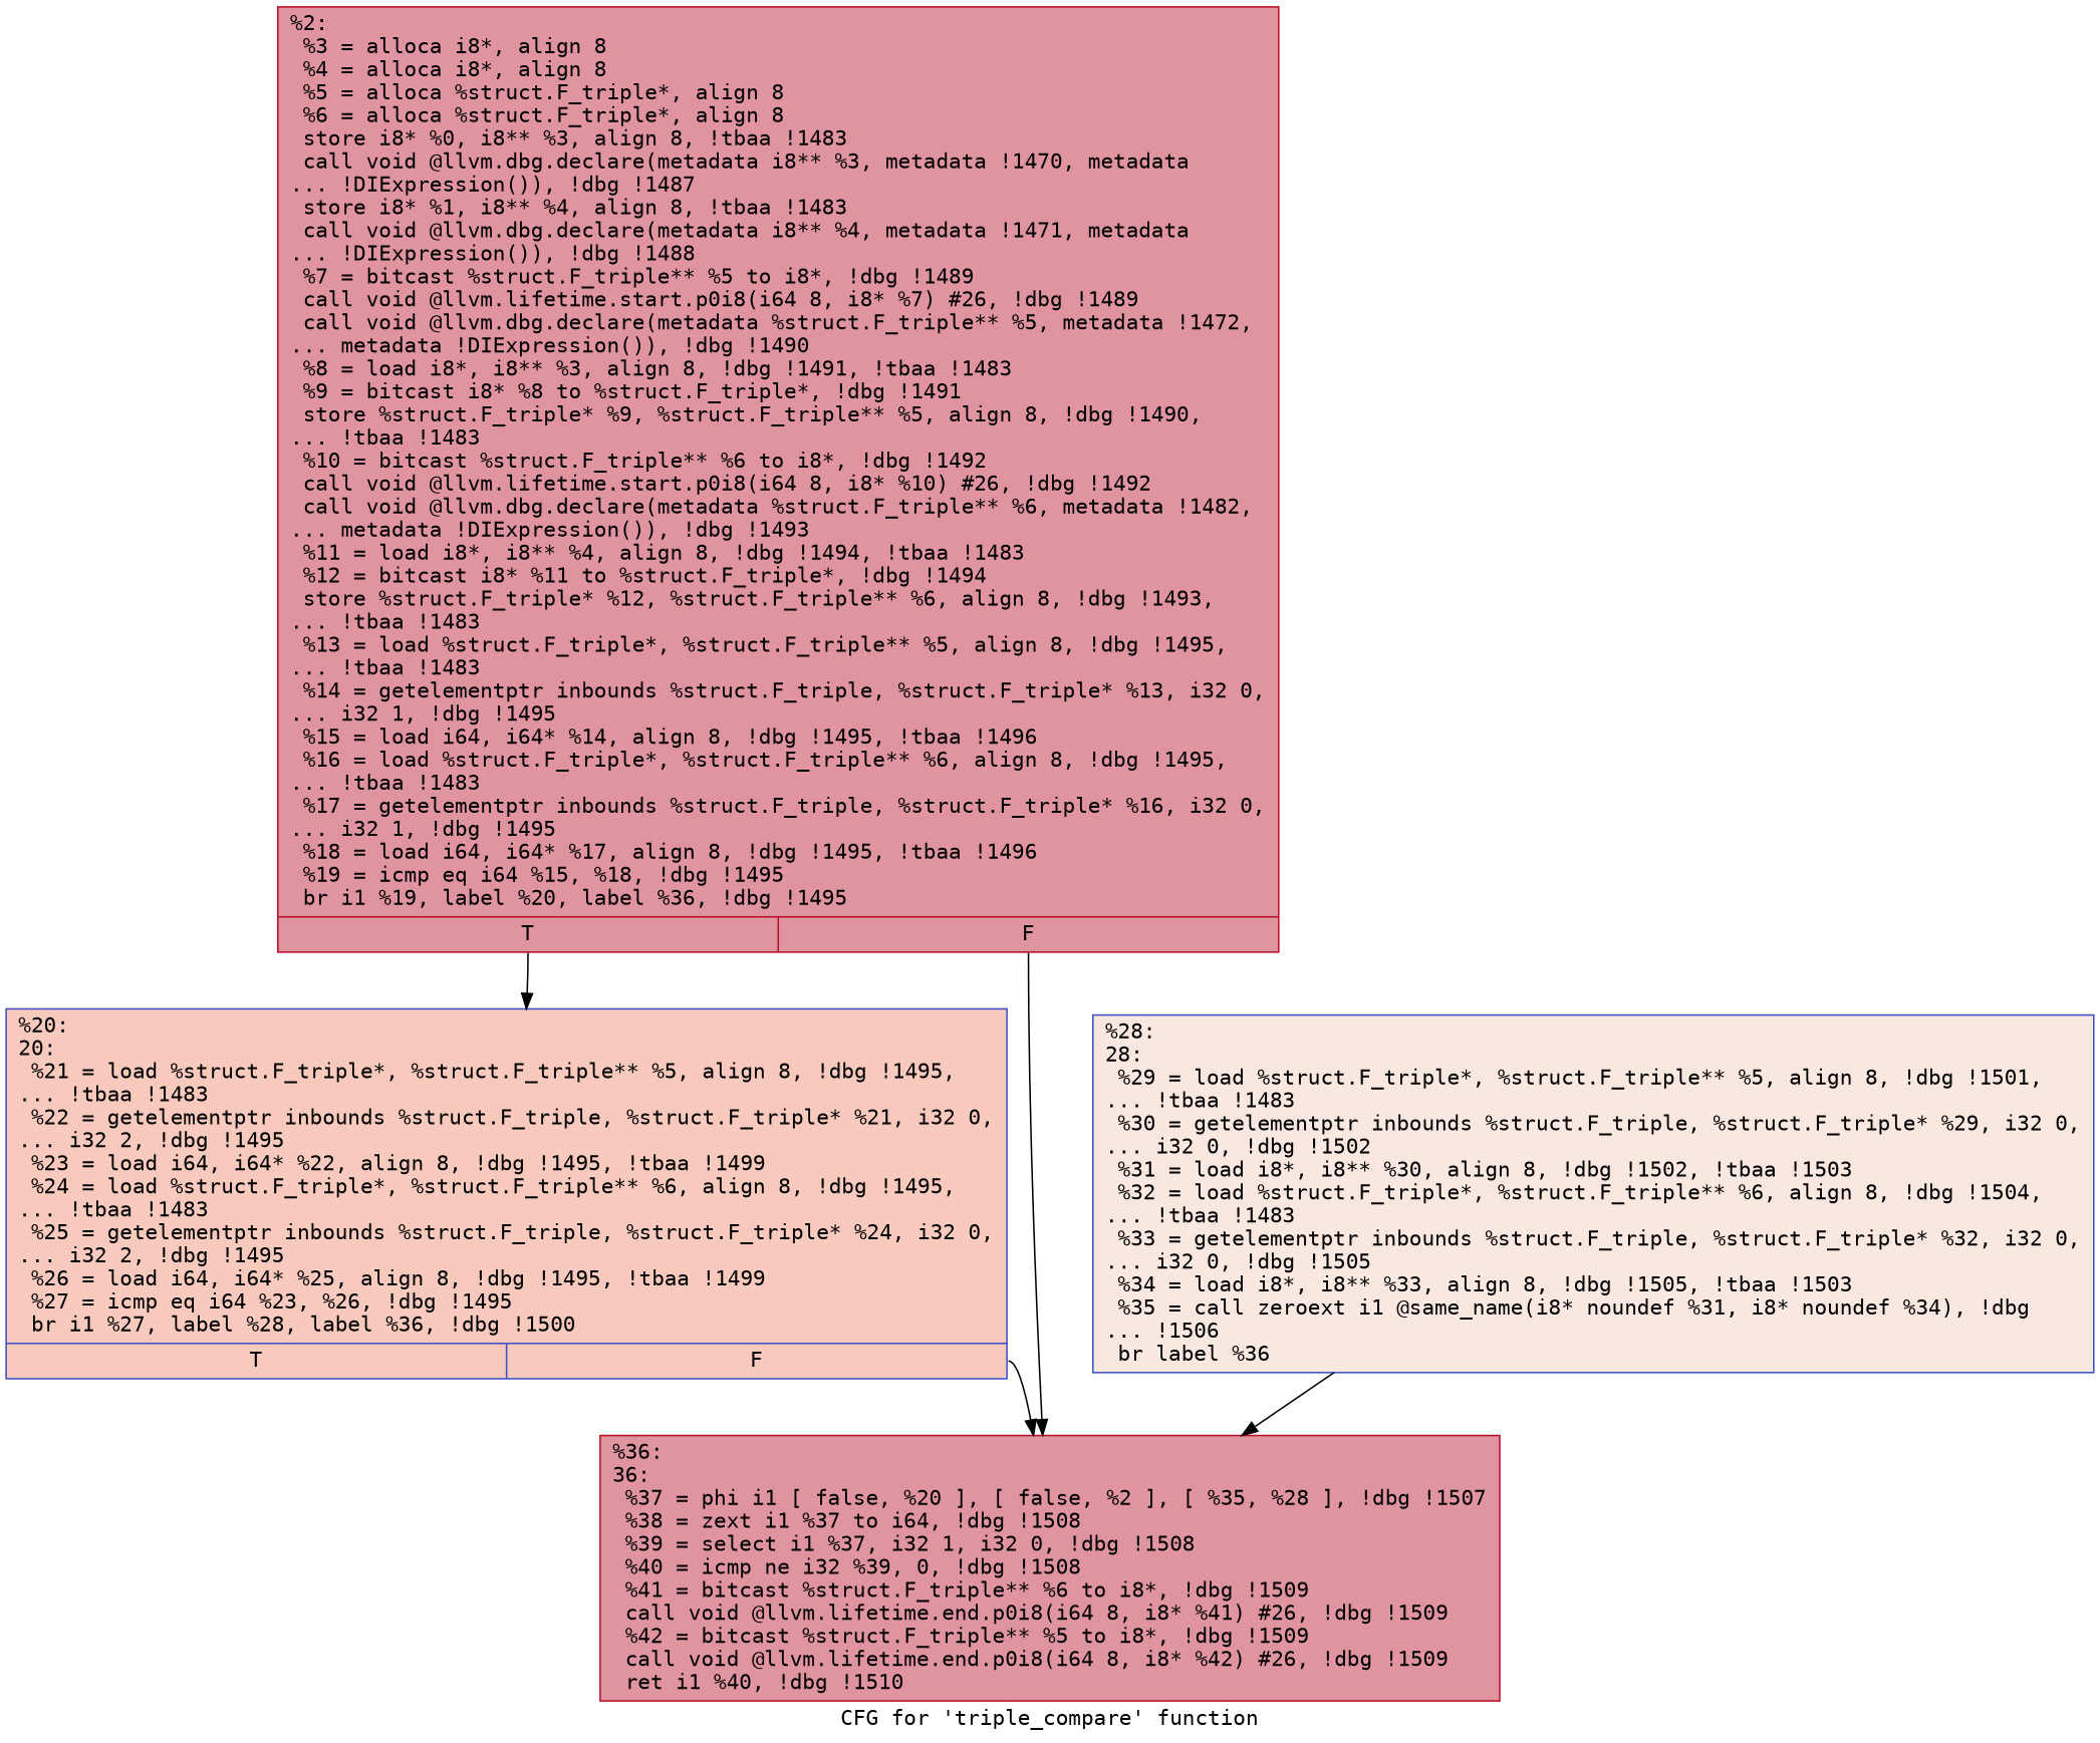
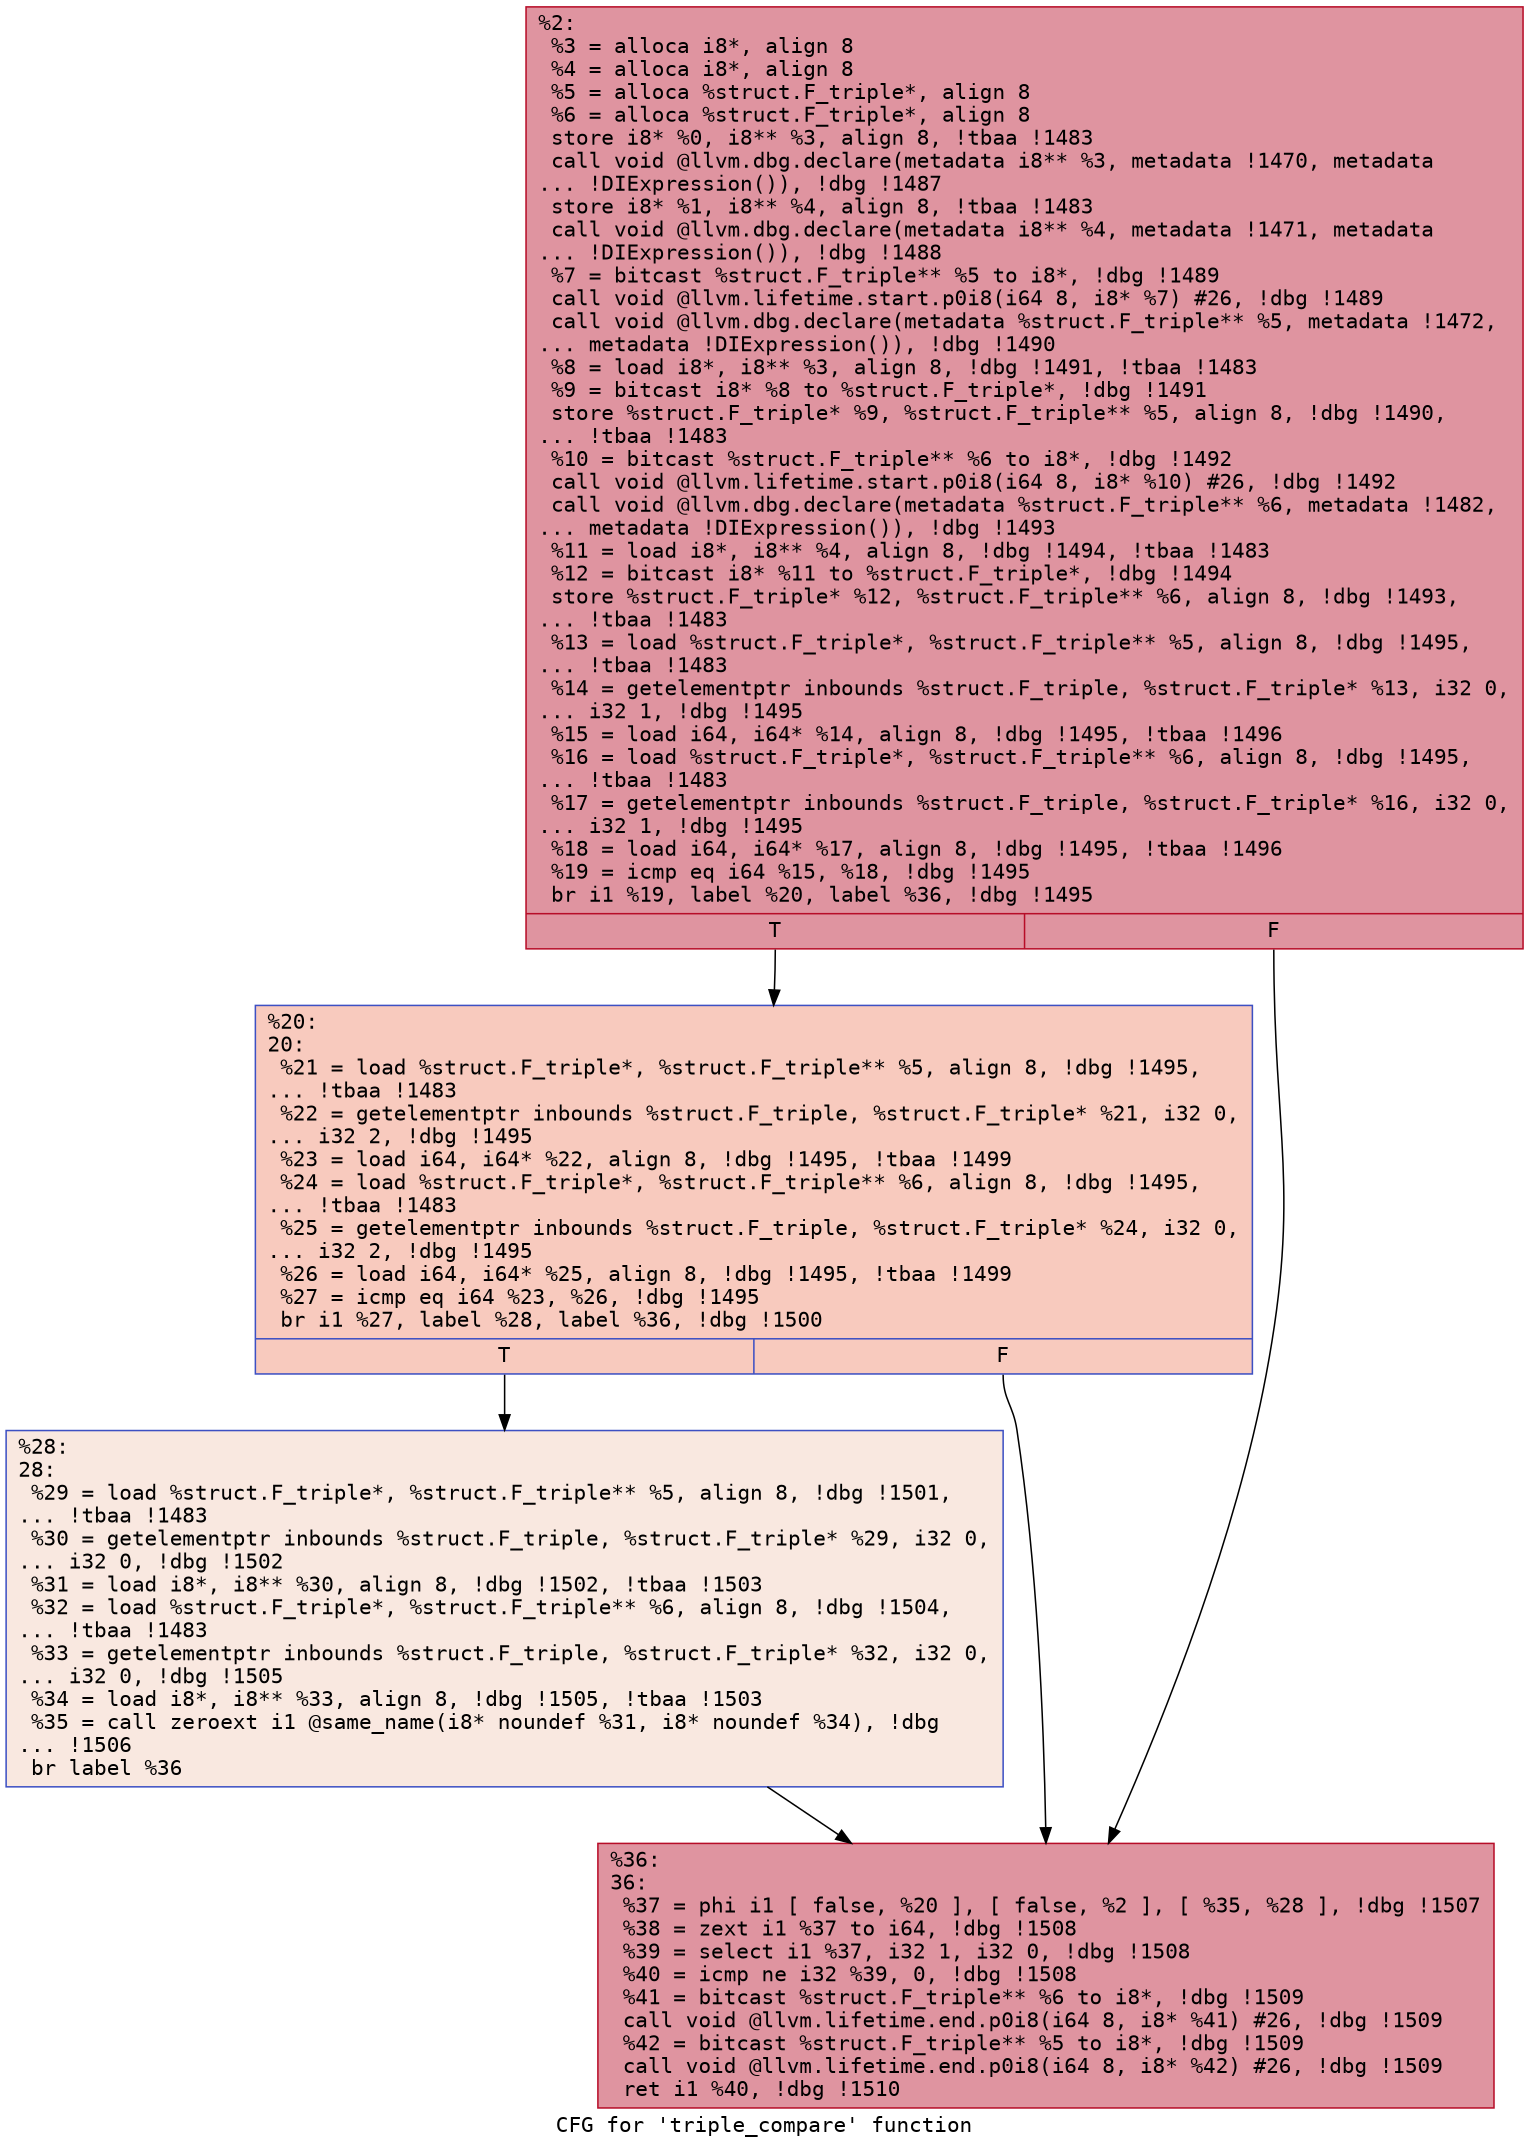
  digraph {
    label="CFG for 'triple_compare' function"
    fontname="DejaVu Sans Mono"
    node [color="#b70d28ff" fillcolor="#b70d2870" shape=record style=filled fontname="DejaVu Sans Mono"]
    edge [tailport=s0 fontname="DejaVu Sans Mono"]
    n1 [label="{%2:\l  %3 = alloca i8*, align 8\l  %4 = alloca i8*, align 8\l  %5 = alloca %struct.F_triple*, align 8\l  %6 = alloca %struct.F_triple*, align 8\l  store i8* %0, i8** %3, align 8, !tbaa !1483\l  call void @llvm.dbg.declare(metadata i8** %3, metadata !1470, metadata\l... !DIExpression()), !dbg !1487\l  store i8* %1, i8** %4, align 8, !tbaa !1483\l  call void @llvm.dbg.declare(metadata i8** %4, metadata !1471, metadata\l... !DIExpression()), !dbg !1488\l  %7 = bitcast %struct.F_triple** %5 to i8*, !dbg !1489\l  call void @llvm.lifetime.start.p0i8(i64 8, i8* %7) #26, !dbg !1489\l  call void @llvm.dbg.declare(metadata %struct.F_triple** %5, metadata !1472,\l... metadata !DIExpression()), !dbg !1490\l  %8 = load i8*, i8** %3, align 8, !dbg !1491, !tbaa !1483\l  %9 = bitcast i8* %8 to %struct.F_triple*, !dbg !1491\l  store %struct.F_triple* %9, %struct.F_triple** %5, align 8, !dbg !1490,\l... !tbaa !1483\l  %10 = bitcast %struct.F_triple** %6 to i8*, !dbg !1492\l  call void @llvm.lifetime.start.p0i8(i64 8, i8* %10) #26, !dbg !1492\l  call void @llvm.dbg.declare(metadata %struct.F_triple** %6, metadata !1482,\l... metadata !DIExpression()), !dbg !1493\l  %11 = load i8*, i8** %4, align 8, !dbg !1494, !tbaa !1483\l  %12 = bitcast i8* %11 to %struct.F_triple*, !dbg !1494\l  store %struct.F_triple* %12, %struct.F_triple** %6, align 8, !dbg !1493,\l... !tbaa !1483\l  %13 = load %struct.F_triple*, %struct.F_triple** %5, align 8, !dbg !1495,\l... !tbaa !1483\l  %14 = getelementptr inbounds %struct.F_triple, %struct.F_triple* %13, i32 0,\l... i32 1, !dbg !1495\l  %15 = load i64, i64* %14, align 8, !dbg !1495, !tbaa !1496\l  %16 = load %struct.F_triple*, %struct.F_triple** %6, align 8, !dbg !1495,\l... !tbaa !1483\l  %17 = getelementptr inbounds %struct.F_triple, %struct.F_triple* %16, i32 0,\l... i32 1, !dbg !1495\l  %18 = load i64, i64* %17, align 8, !dbg !1495, !tbaa !1496\l  %19 = icmp eq i64 %15, %18, !dbg !1495\l  br i1 %19, label %20, label %36, !dbg !1495\l|{<s0>T|<s1>F}}"]
    n2 [color="#3d50c3ff" fillcolor="#ef886b70" label="{%20:\l20:                                               \l  %21 = load %struct.F_triple*, %struct.F_triple** %5, align 8, !dbg !1495,\l... !tbaa !1483\l  %22 = getelementptr inbounds %struct.F_triple, %struct.F_triple* %21, i32 0,\l... i32 2, !dbg !1495\l  %23 = load i64, i64* %22, align 8, !dbg !1495, !tbaa !1499\l  %24 = load %struct.F_triple*, %struct.F_triple** %6, align 8, !dbg !1495,\l... !tbaa !1483\l  %25 = getelementptr inbounds %struct.F_triple, %struct.F_triple* %24, i32 0,\l... i32 2, !dbg !1495\l  %26 = load i64, i64* %25, align 8, !dbg !1495, !tbaa !1499\l  %27 = icmp eq i64 %23, %26, !dbg !1495\l  br i1 %27, label %28, label %36, !dbg !1500\l|{<s0>T|<s1>F}}"]
    n3 [label="{%36:\l36:                                               \l  %37 = phi i1 [ false, %20 ], [ false, %2 ], [ %35, %28 ], !dbg !1507\l  %38 = zext i1 %37 to i64, !dbg !1508\l  %39 = select i1 %37, i32 1, i32 0, !dbg !1508\l  %40 = icmp ne i32 %39, 0, !dbg !1508\l  %41 = bitcast %struct.F_triple** %6 to i8*, !dbg !1509\l  call void @llvm.lifetime.end.p0i8(i64 8, i8* %41) #26, !dbg !1509\l  %42 = bitcast %struct.F_triple** %5 to i8*, !dbg !1509\l  call void @llvm.lifetime.end.p0i8(i64 8, i8* %42) #26, !dbg !1509\l  ret i1 %40, !dbg !1510\l}"]
    n4 [color="#3d50c3ff" fillcolor="#f1ccb870" label="{%28:\l28:                                               \l  %29 = load %struct.F_triple*, %struct.F_triple** %5, align 8, !dbg !1501,\l... !tbaa !1483\l  %30 = getelementptr inbounds %struct.F_triple, %struct.F_triple* %29, i32 0,\l... i32 0, !dbg !1502\l  %31 = load i8*, i8** %30, align 8, !dbg !1502, !tbaa !1503\l  %32 = load %struct.F_triple*, %struct.F_triple** %6, align 8, !dbg !1504,\l... !tbaa !1483\l  %33 = getelementptr inbounds %struct.F_triple, %struct.F_triple* %32, i32 0,\l... i32 0, !dbg !1505\l  %34 = load i8*, i8** %33, align 8, !dbg !1505, !tbaa !1503\l  %35 = call zeroext i1 @same_name(i8* noundef %31, i8* noundef %34), !dbg\l... !1506\l  br label %36\l}"]
    n1 -> n2
    n1 -> n3 [tailport=s1]
    n2 -> n3 [tailport=s1]
+   n2 -> n4
    n4 -> n3 [tailport=""]
  }
